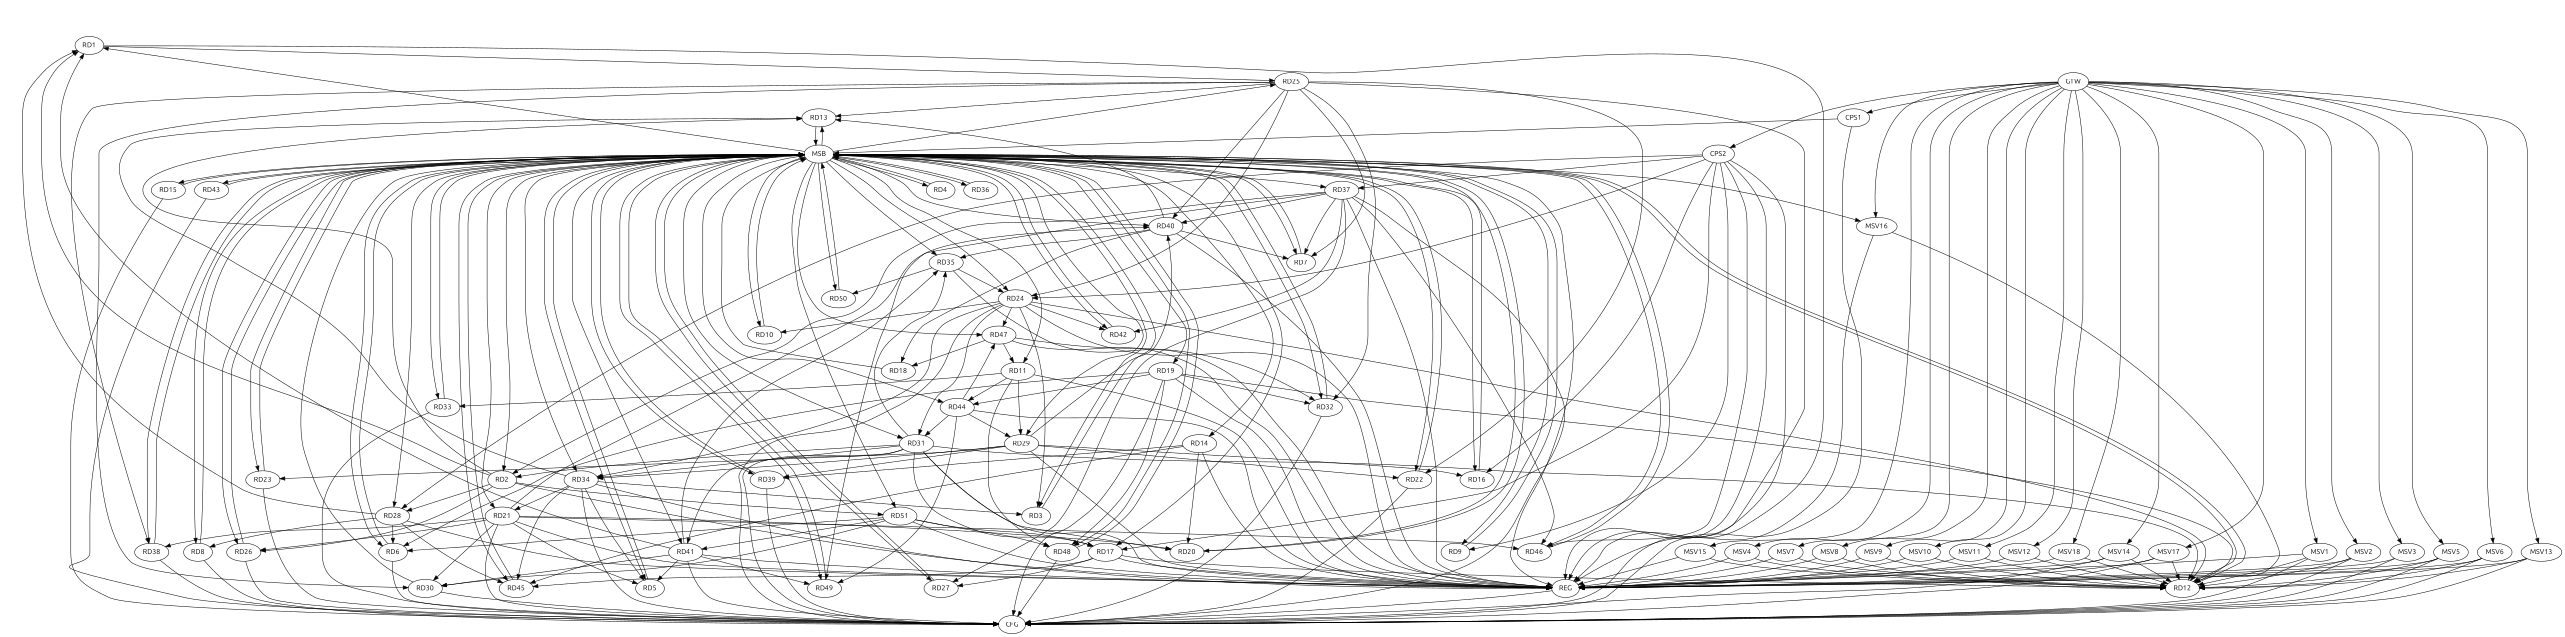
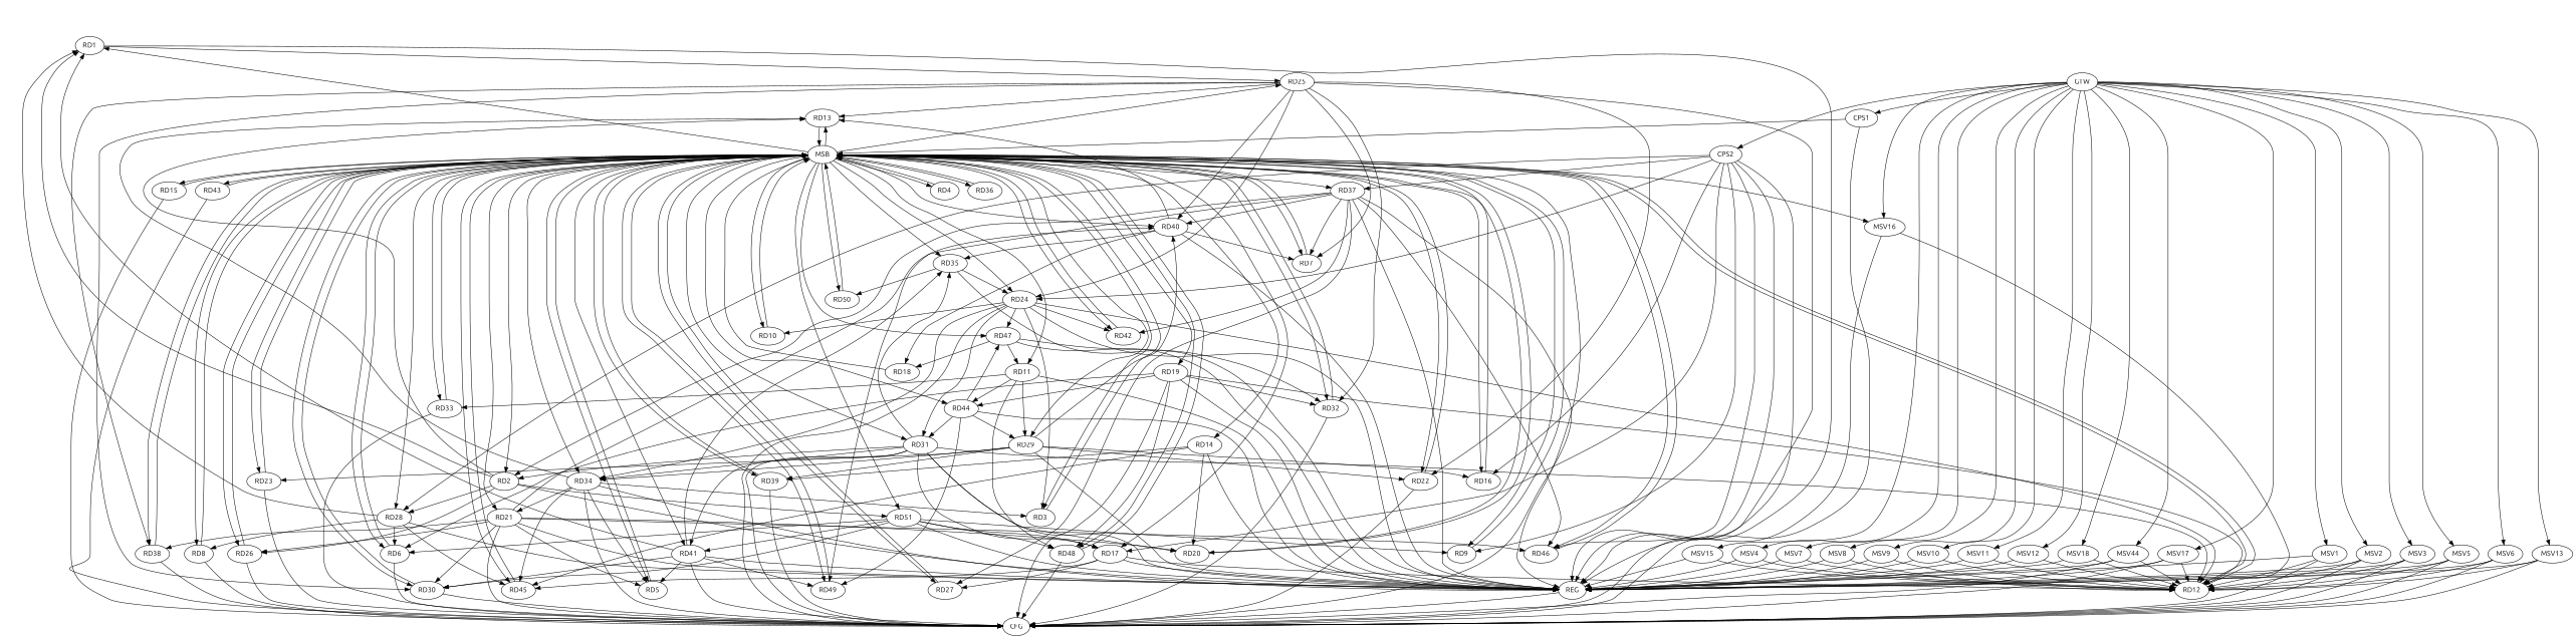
  strict digraph {
    fontname=Ubuntu
    node [fontname=Ubuntu]
    edge [fontname=Ubuntu]
    n1 [label=RD1]
    n2 [label=RD25]
    n3 [label=REG]
    n4 [label=RD13]
    n5 [label=RD7]
    n6 [label=RD32]
    n7 [label=RD30]
    n8 [label=RD38]
    n9 [label=RD40]
    n10 [label=RD22]
    n11 [label=RD24]
    n12 [label=CFG]
    n13 [label=RD2]
    n14 [label=RD26]
    n15 [label=RD28]
    n16 [label=RD51]
    n17 [label=MSB]
    n18 [label=RD6]
    n19 [label=RD8]
    n20 [label=RD45]
    n21 [label=RD9]
    n22 [label=RD48]
    n23 [label=RD17]
    n24 [label=RD41]
    n25 [label=RD3]
    n26 [label=RD4]
    n27 [label=RD5]
    n28 [label=RD10]
    n29 [label=RD11]
    n30 [label=RD29]
    n31 [label=RD33]
    n32 [label=RD44]
    n33 [label=RD12]
    n34 [label=RD14]
    n35 [label=RD20]
    n36 [label=RD39]
    n37 [label=RD15]
    n38 [label=RD16]
    n39 [label=RD27]
    n40 [label=RD19]
    n41 [label=RD21]
    n42 [label=RD46]
    n43 [label=RD23]
    n44 [label=RD31]
    n45 [label=RD34]
    n46 [label=RD42]
    n47 [label=RD47]
    n48 [label=RD35]
    n49 [label=RD50]
    n50 [label=RD36]
    n51 [label=RD37]
    n52 [label=RD49]
    n53 [label=RD43]
    n54 [label=MSV16]
    n55 [label=RD18]
    n56 [label=CPS1]
    n57 [label=CPS2]
    n58 [label=GTW]
    n59 [label=MSV1]
    n60 [label=MSV2]
    n61 [label=MSV3]
    n62 [label=MSV4]
    n63 [label=MSV5]
    n64 [label=MSV6]
    n65 [label=MSV7]
    n66 [label=MSV8]
    n67 [label=MSV9]
    n68 [label=MSV10]
    n69 [label=MSV11]
    n70 [label=MSV12]
    n71 [label=MSV13]
-   n72 [label=MSV14]
+   n72 [label=MSV44]
    n73 [label=MSV15]
    n74 [label=MSV17]
    n75 [label=MSV18]
    n1 -> n2
    n1 -> n3
    n2 -> n3
    n2 -> n4
    n2 -> n5
    n2 -> n6
    n2 -> n7
    n2 -> n8
    n2 -> n9
    n2 -> n10
    n2 -> n11
    n3 -> n12
    n4 -> n17
    n5 -> n17
    n6 -> n12
    n6 -> n17
    n7 -> n12
    n7 -> n17
    n8 -> n12
    n8 -> n17
    n9 -> n3
    n9 -> n4
    n9 -> n5
    n9 -> n48
    n9 -> n55
    n10 -> n12
    n10 -> n17
    n11 -> n3
    n11 -> n12
    n11 -> n25
    n11 -> n28
    n11 -> n33
    n11 -> n44
    n11 -> n45
    n11 -> n46
    n11 -> n47
    n13 -> n1
    n13 -> n3
    n13 -> n4
    n13 -> n14
    n13 -> n15
    n13 -> n16
    n14 -> n12
    n14 -> n17
    n15 -> n1
    n15 -> n3
    n15 -> n18
    n15 -> n19
    n15 -> n20
    n16 -> n3
    n16 -> n7
    n16 -> n18
+   n16 -> n21
    n16 -> n22
    n16 -> n23
    n16 -> n24
    n17 -> n1
    n17 -> n2
    n17 -> n3
    n17 -> n4
    n17 -> n5
    n17 -> n6
+   n17 -> n7
    n17 -> n8
    n17 -> n9
    n17 -> n10
    n17 -> n11
    n17 -> n13
    n17 -> n14
    n17 -> n15
    n17 -> n16
    n17 -> n18
    n17 -> n19
    n17 -> n20
    n17 -> n21
    n17 -> n22
    n17 -> n23
    n17 -> n24
    n17 -> n25
    n17 -> n26
    n17 -> n27
    n17 -> n28
    n17 -> n29
    n17 -> n30
    n17 -> n31
    n17 -> n32
    n17 -> n33
    n17 -> n34
    n17 -> n35
    n17 -> n36
    n17 -> n37
    n17 -> n38
    n17 -> n39
    n17 -> n40
    n17 -> n41
    n17 -> n42
    n17 -> n43
    n17 -> n44
    n17 -> n45
    n17 -> n46
    n17 -> n47
    n17 -> n48
    n17 -> n49
    n17 -> n50
    n17 -> n51
    n17 -> n52
    n17 -> n53
    n17 -> n54
    n18 -> n12
    n18 -> n17
    n19 -> n12
    n19 -> n17
    n20 -> n17
    n21 -> n17
    n22 -> n12
    n22 -> n17
    n23 -> n3
    n23 -> n20
    n23 -> n33
    n23 -> n39
    n24 -> n1
    n24 -> n3
    n24 -> n7
    n24 -> n12
    n24 -> n27
    n24 -> n48
    n24 -> n52
    n25 -> n17
    n26 -> n17
    n27 -> n17
    n28 -> n17
    n29 -> n3
    n29 -> n22
    n29 -> n30
    n29 -> n31
    n29 -> n32
    n30 -> n3
    n30 -> n9
    n30 -> n10
    n30 -> n36
    n30 -> n38
    n30 -> n43
    n30 -> n45
    n31 -> n12
    n31 -> n17
    n32 -> n3
    n32 -> n30
    n32 -> n44
    n32 -> n47
    n32 -> n52
    n33 -> n17
    n34 -> n3
    n34 -> n20
    n34 -> n35
    n34 -> n36
    n35 -> n17
    n36 -> n12
    n36 -> n17
    n37 -> n12
    n37 -> n17
    n38 -> n17
    n39 -> n17
    n40 -> n3
    n40 -> n6
    n40 -> n12
    n40 -> n18
    n40 -> n22
    n40 -> n32
    n40 -> n33
    n41 -> n3
    n41 -> n7
    n41 -> n8
    n41 -> n9
    n41 -> n12
    n41 -> n14
    n41 -> n27
    n41 -> n35
    n41 -> n42
    n42 -> n17
    n43 -> n12
    n43 -> n17
    n44 -> n3
    n44 -> n12
    n44 -> n13
    n44 -> n23
    n44 -> n24
    n44 -> n33
    n44 -> n35
    n44 -> n45
    n44 -> n48
    n45 -> n3
    n45 -> n4
    n45 -> n12
    n45 -> n20
    n45 -> n25
    n45 -> n27
    n45 -> n41
    n46 -> n17
    n47 -> n3
    n47 -> n6
    n47 -> n29
    n47 -> n55
    n48 -> n3
    n48 -> n11
    n48 -> n49
    n49 -> n17
    n50 -> n17
    n51 -> n3
    n51 -> n5
    n51 -> n9
    n51 -> n12
    n51 -> n13
    n51 -> n39
    n51 -> n42
    n51 -> n46
    n51 -> n52
    n52 -> n17
    n53 -> n12
    n53 -> n17
    n54 -> n3
    n54 -> n33
    n55 -> n17
    n56 -> n12
    n56 -> n17
    n57 -> n3
    n57 -> n11
    n57 -> n12
    n57 -> n15
    n57 -> n21
    n57 -> n23
    n57 -> n38
    n57 -> n42
    n57 -> n51
    n58 -> n54
    n58 -> n56
    n58 -> n57
    n58 -> n59
    n58 -> n60
    n58 -> n61
    n58 -> n62
    n58 -> n63
    n58 -> n64
    n58 -> n65
    n58 -> n66
    n58 -> n67
    n58 -> n68
    n58 -> n69
    n58 -> n70
    n58 -> n71
    n58 -> n72
    n58 -> n73
    n58 -> n74
    n58 -> n75
    n59 -> n3
    n59 -> n12
    n59 -> n33
    n60 -> n3
    n60 -> n12
    n60 -> n33
    n61 -> n3
    n61 -> n12
+   n61 -> n33
    n62 -> n3
    n62 -> n33
    n63 -> n3
    n63 -> n12
    n63 -> n33
    n64 -> n3
    n64 -> n12
    n64 -> n33
    n65 -> n3
    n65 -> n33
    n66 -> n3
    n66 -> n33
    n67 -> n3
    n67 -> n33
    n68 -> n3
    n68 -> n33
    n69 -> n3
    n69 -> n33
    n70 -> n3
    n70 -> n33
    n71 -> n3
    n71 -> n12
    n71 -> n33
    n72 -> n3
    n72 -> n12
    n72 -> n33
    n73 -> n3
    n73 -> n33
    n74 -> n3
    n74 -> n12
    n74 -> n33
    n75 -> n3
    n75 -> n33
  }
